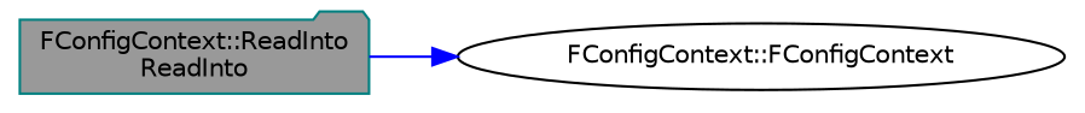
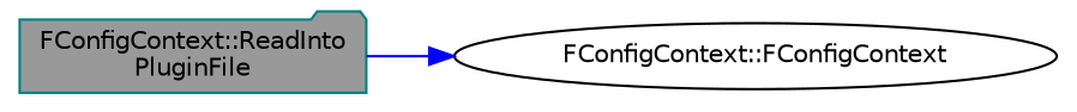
  digraph {
    rankdir=LR
    node [fontname=Helvetica fontsize=10 style=filled]
-   n1 [color=teal fillcolor=grey60 fontcolor=black height=0.2 label="FConfigContext::ReadInto\lReadInto" shape=folder width=0.4]
+   n1 [color=teal fillcolor=grey60 fontcolor=black height=0.2 label="FConfigContext::ReadInto\lPluginFile" shape=folder width=0.4]
    n2 [color=black fillcolor=white height=0.2 label="FConfigContext::FConfigContext" shape=ellipse width=0.4]
    n1 -> n2 [color=blue fontname=Helvetica fontsize=10 labelfontname=Helvetica labelfontsize=10 style=solid]
  }
